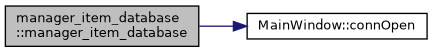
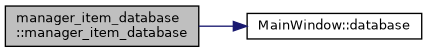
  digraph {
    rankdir=LR
    node [color=black fontname=Helvetica fontsize=10 shape=record]
    n1 [fillcolor=grey75 fontcolor=black height=0.2 label="manager_item_database\l::manager_item_database" style=filled width=0.4]
-   n2 [height=0.2 label="MainWindow::connOpen" width=0.4]
+   n2 [height=0.2 label="MainWindow::database" width=0.4]
    n1 -> n2 [color=midnightblue fontname=Helvetica fontsize=10 labelfontname=Helvetica labelfontsize=10 style=solid]
  }
